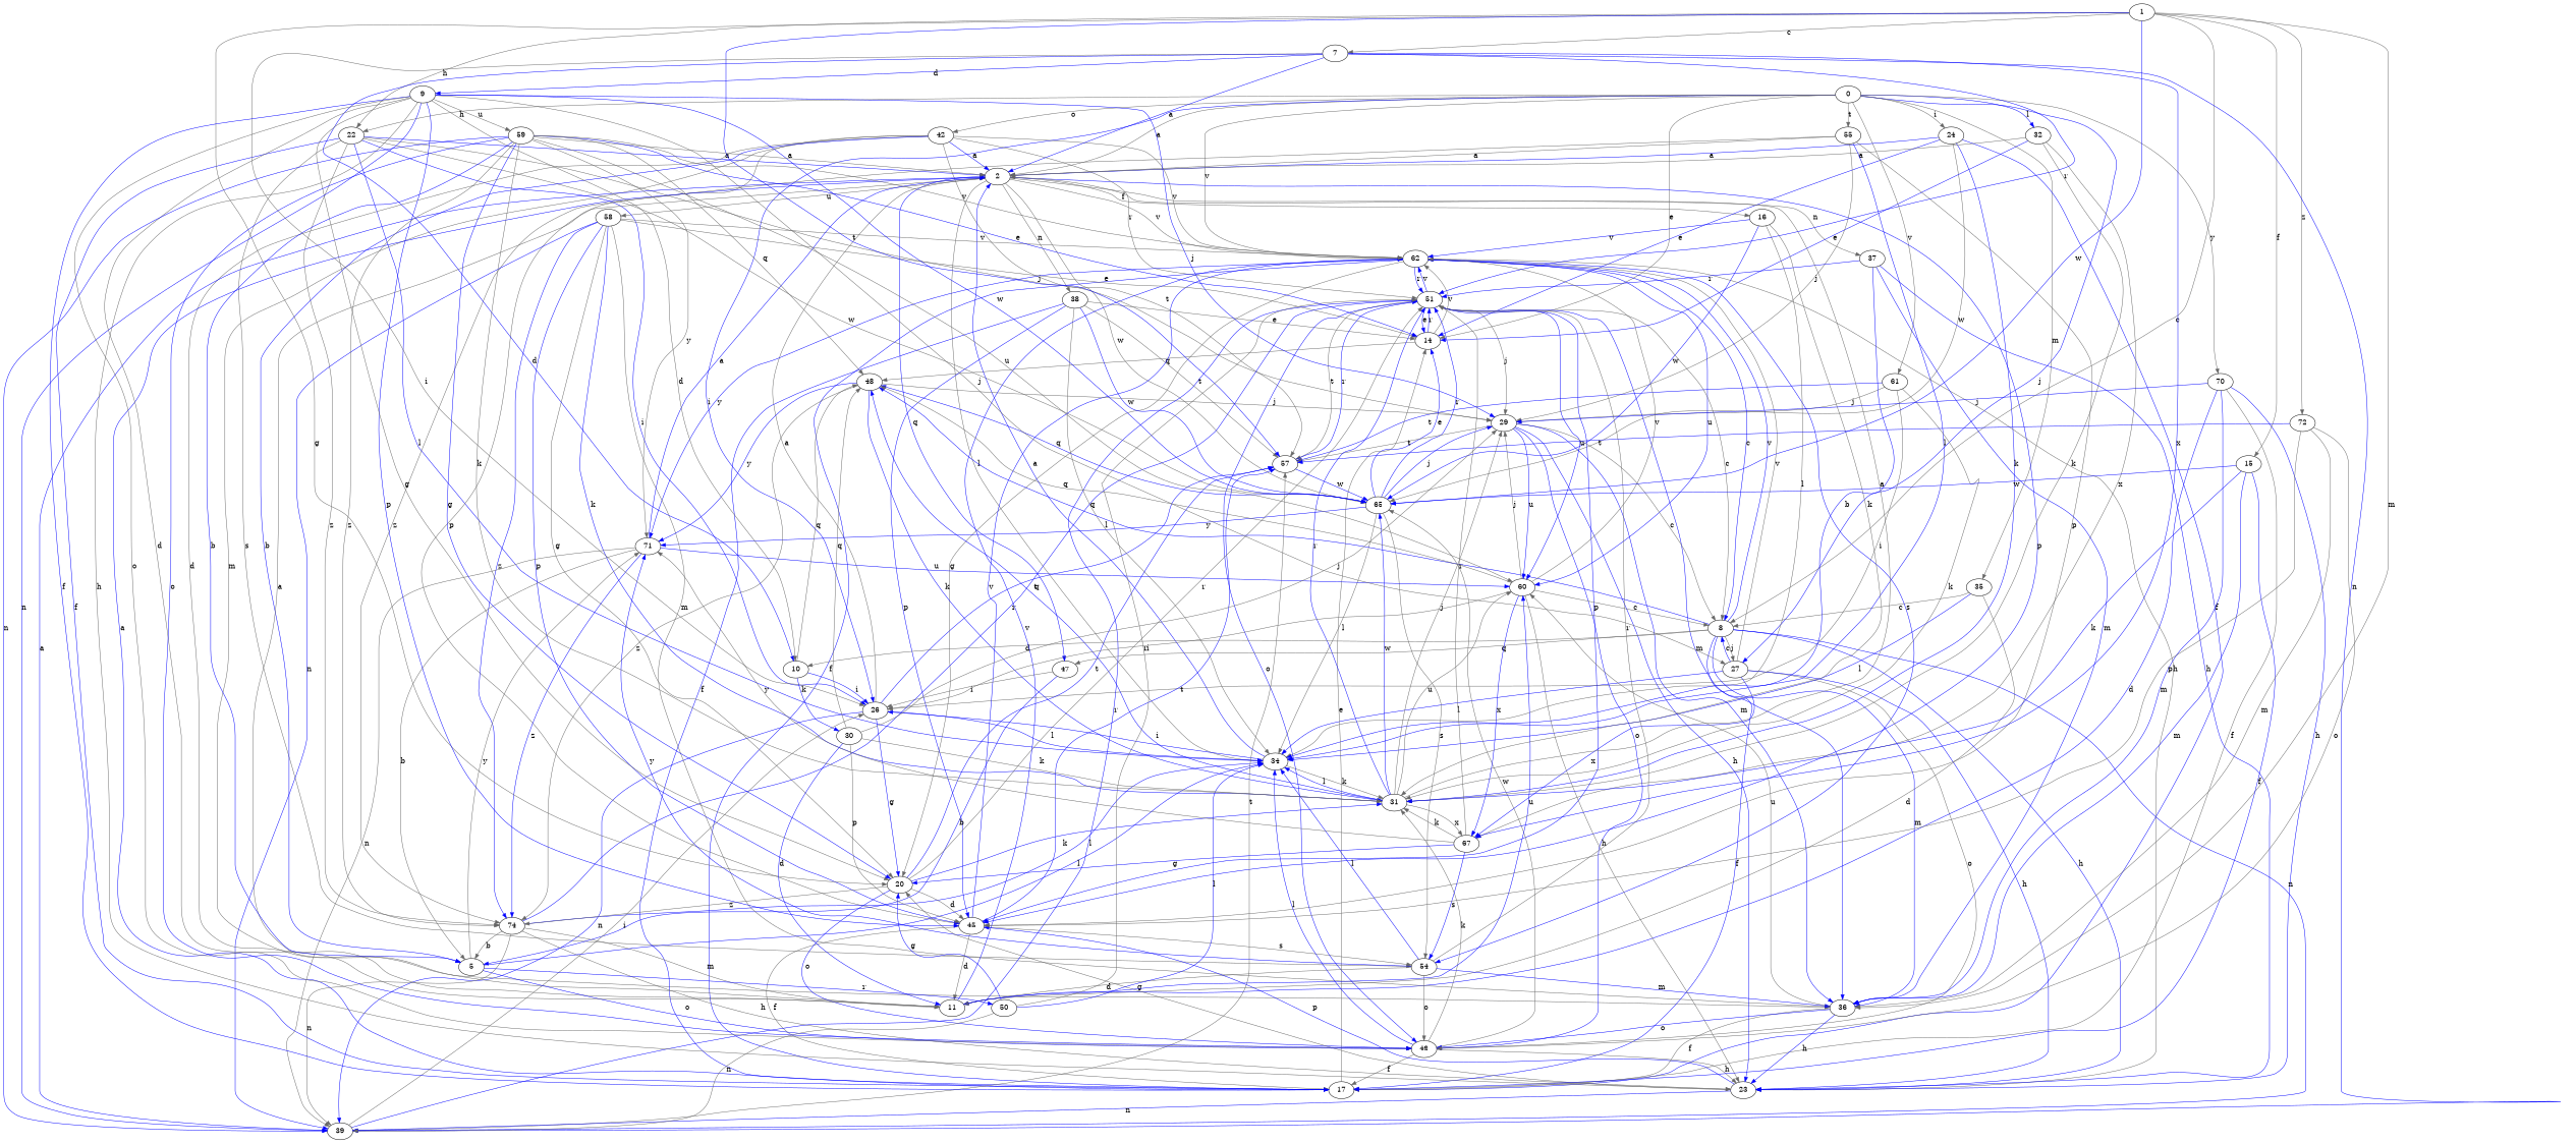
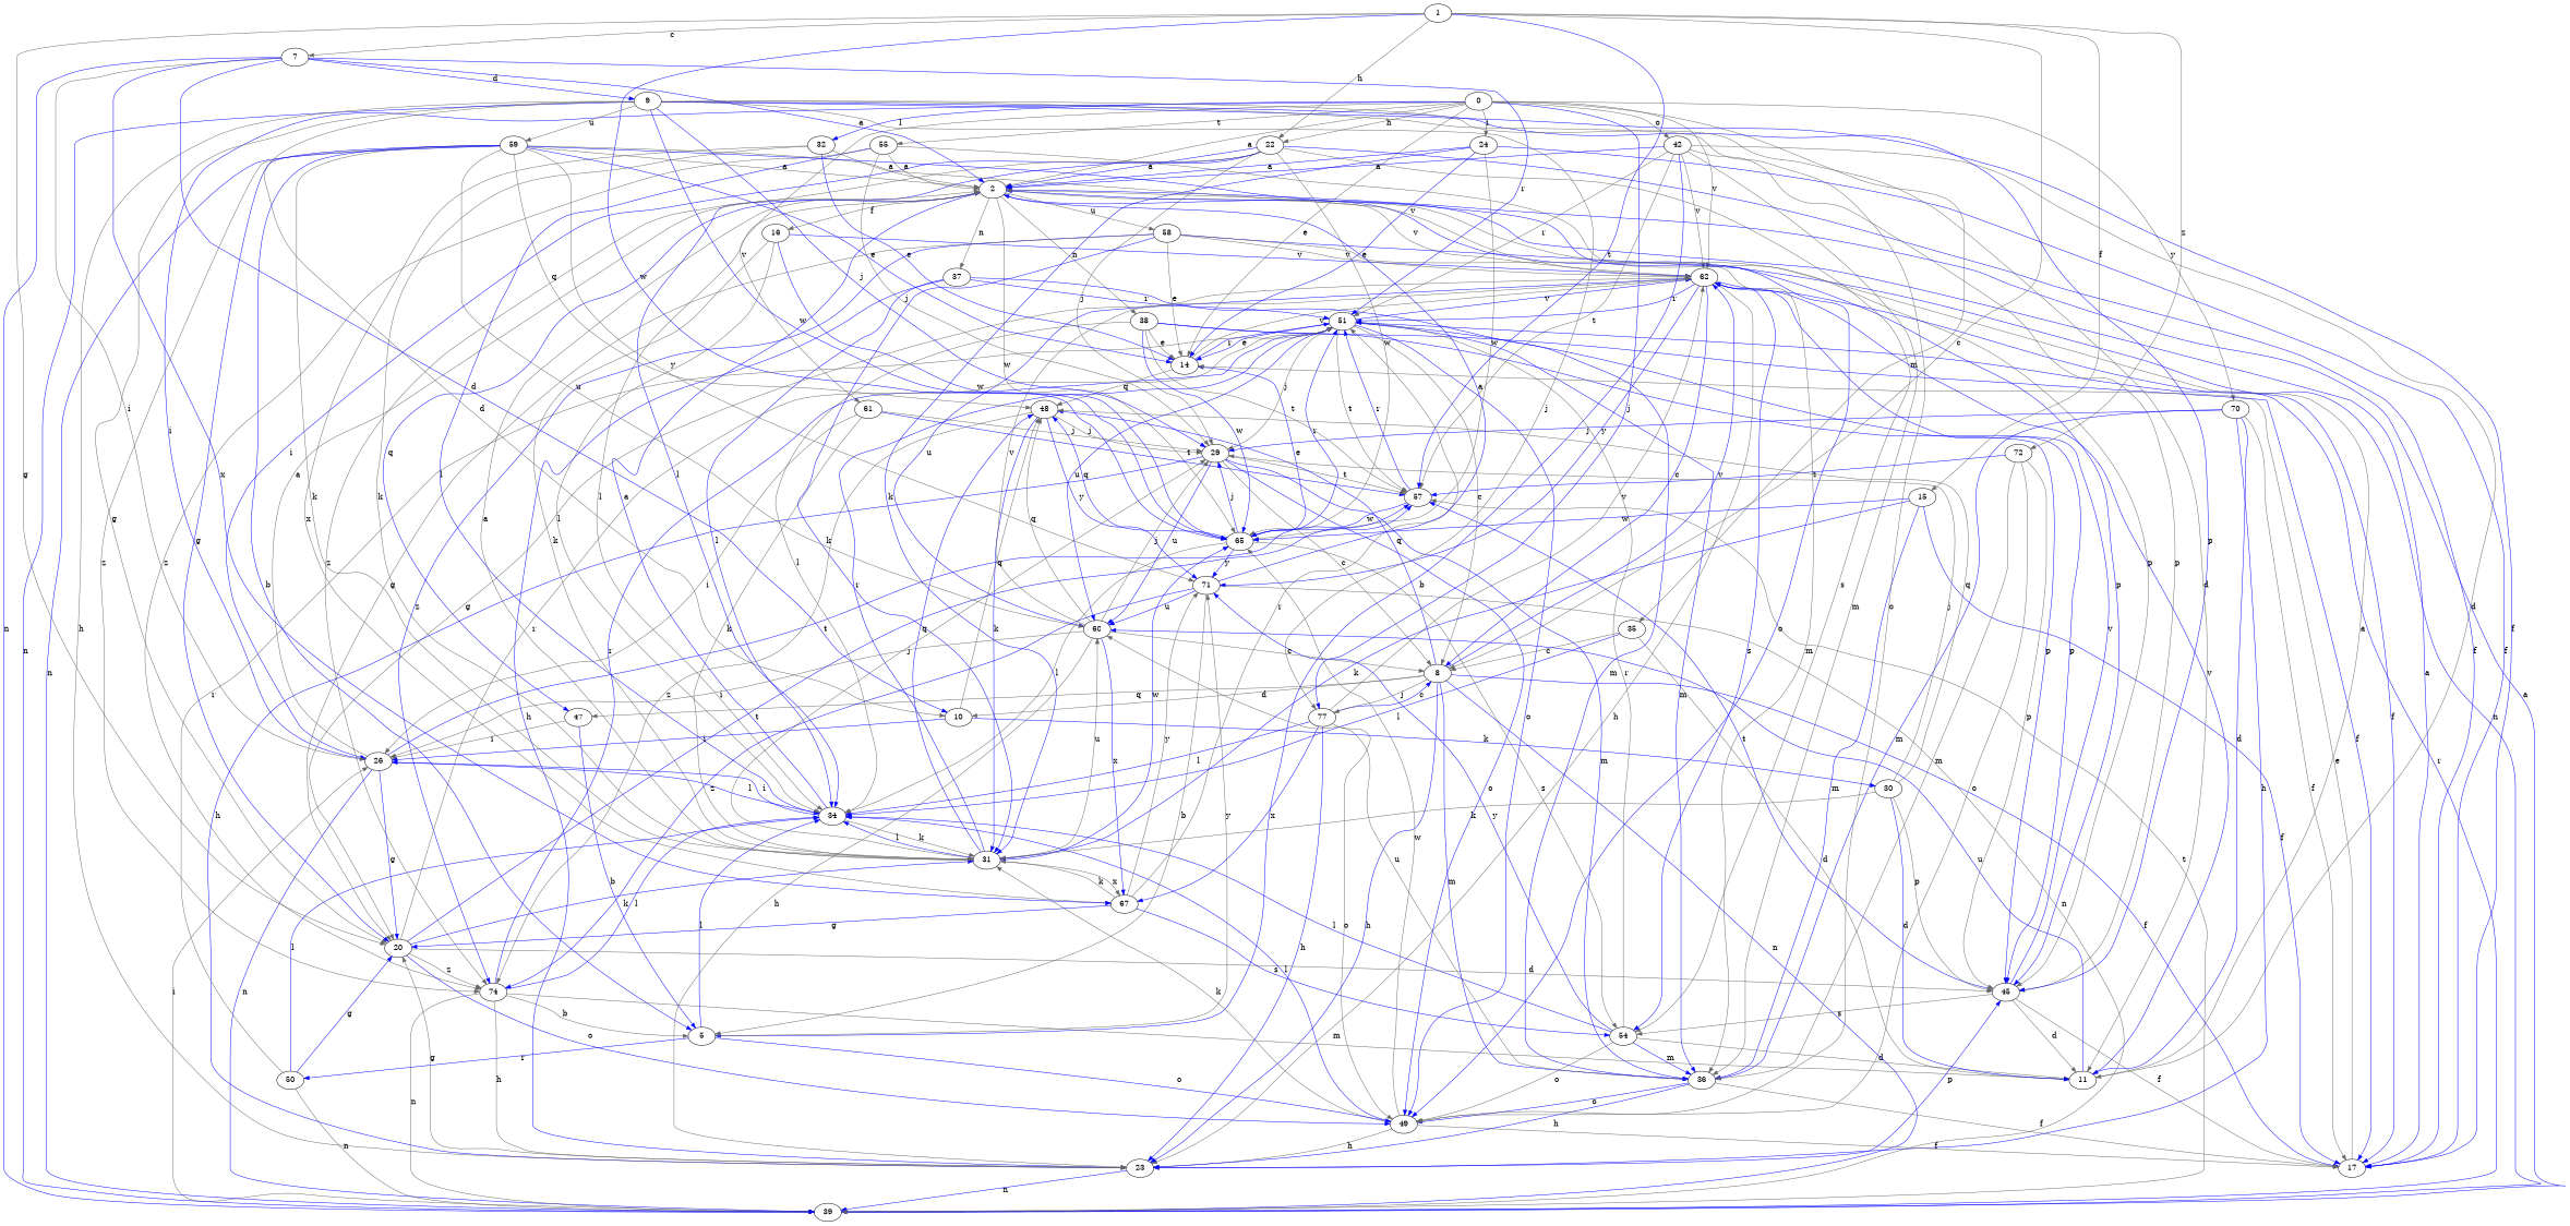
  strict digraph {
    edge [color=gray40]
    0
    2
    14
    22
    24
    26
-   27
+   27 [label=77]
    32
    35
    42
    55
    61
    62
    70
    65
    16
    34
    37
    38
    45
    47
    58
    51
    48
    17
    29
    74
    54
    31
    20
    57
    39
    8
    n34 [label=49]
    n35 [label=67]
    23
    11
    36
    5
    71
    60
    1
    7
    15
    72
    9
    10
    50
    59
    30
    0 -> 2 [label=a]
    0 -> 14 [label=e]
    0 -> 22 [label=h]
    0 -> 24 [label=i]
    0 -> 26 [color=blue label=i]
    0 -> 27 [color=blue label=j]
    0 -> 32 [color=blue label=l]
    0 -> 35 [label=m]
    0 -> 42 [label=o]
    0 -> 55 [label=t]
    0 -> 61 [label=v]
    0 -> 62 [label=v]
    0 -> 70 [label=y]
    2 -> 62 [label=v]
    2 -> 65 [label=w]
    2 -> 16 [label=f]
    2 -> 34 [label=l]
    2 -> 37 [label=n]
    2 -> 38 [label=n]
    2 -> 45 [color=blue label=p]
    2 -> 47 [color=blue label=q]
    2 -> 58 [label=u]
    14 -> 62 [label=v]
    14 -> 51 [color=blue label=r]
    14 -> 48 [label=q]
    22 -> 2 [color=blue label=a]
    22 -> 26 [color=blue label=i]
    22 -> 65 [label=w]
    22 -> 34 [color=blue label=l]
    22 -> 17 [color=blue label=f]
    22 -> 29 [label=j]
    22 -> 74 [label=z]
    22 -> 54 [label=s]
    24 -> 2 [color=blue label=a]
    24 -> 14 [color=blue label=e]
    24 -> 65 [label=w]
    24 -> 17 [color=blue label=f]
    24 -> 31 [color=blue label=k]
    26 -> 2 [label=a]
    26 -> 34 [color=blue label=l]
    26 -> 20 [color=blue label=g]
    26 -> 57 [color=blue label=t]
    26 -> 39 [color=blue label=n]
    27 -> 62 [label=v]
    27 -> 34 [color=blue label=l]
    27 -> 8 [color=blue label=c]
    27 -> n34 [label=o]
    27 -> n35 [color=blue label=x]
    27 -> 23 [color=blue label=h]
    32 -> 2 [label=a]
    32 -> 14 [color=blue label=e]
    32 -> 31 [label=k]
    32 -> n35 [label=x]
    35 -> 34 [color=blue label=l]
    35 -> 8 [label=c]
    35 -> 11 [label=d]
    42 -> 2 [color=blue label=a]
    42 -> 62 [label=v]
    42 -> 45 [label=p]
    42 -> 51 [label=r]
    42 -> 57 [label=t]
    42 -> 11 [label=d]
    42 -> 36 [label=m]
    42 -> 5 [color=blue label=b]
    55 -> 2 [label=a]
    55 -> 34 [color=blue label=l]
    55 -> 45 [label=p]
    55 -> 29 [label=j]
    55 -> 74 [label=z]
    61 -> 26 [label=i]
    61 -> 29 [label=j]
    61 -> 31 [label=k]
    61 -> 57 [color=blue label=t]
    62 -> 51 [color=blue label=r]
    62 -> 17 [color=blue label=f]
    62 -> 54 [color=blue label=s]
    62 -> 20 [label=g]
    62 -> 8 [color=blue label=c]
    62 -> 23 [label=h]
    62 -> 71 [color=blue label=y]
    62 -> 60 [color=blue label=u]
    70 -> 17 [label=f]
    70 -> 29 [color=blue label=j]
    70 -> 23 [color=blue label=h]
    70 -> 11 [color=blue label=d]
    70 -> 36 [color=blue label=m]
    65 -> 14 [color=blue label=e]
    65 -> 34 [label=l]
    65 -> 51 [color=blue label=r]
    65 -> 48 [color=blue label=q]
    65 -> 29 [color=blue label=j]
    65 -> 54 [label=s]
    65 -> 71 [color=blue label=y]
    16 -> 62 [color=blue label=v]
    16 -> 65 [color=blue label=w]
    16 -> 34 [label=l]
    16 -> 31 [label=k]
    34 -> 2 [color=blue label=a]
    34 -> 26 [color=blue label=i]
    34 -> 31 [label=k]
-   37 -> 34 [color=blue label=b]
+   37 -> 34 [color=blue label=l]
    37 -> 51 [color=blue label=r]
    37 -> 23 [color=blue label=h]
    37 -> 36 [color=blue label=m]
    38 -> 14 [label=e]
    38 -> 65 [color=blue label=w]
    38 -> 34 [label=l]
    38 -> 45 [color=blue label=p]
    38 -> 17 [color=blue label=f]
    38 -> 57 [label=t]
    45 -> 62 [color=blue label=v]
    45 -> 17 [label=f]
    45 -> 54 [label=s]
    45 -> 57 [color=blue label=t]
    45 -> 11 [label=d]
    47 -> 26 [label=i]
    47 -> 5 [color=blue label=b]
    58 -> 14 [label=e]
    58 -> 62 [label=v]
-   58 -> 45 [color=blue label=p]
    58 -> 74 [color=blue label=z]
    58 -> 31 [color=blue label=k]
    58 -> 20 [label=g]
    58 -> 39 [color=blue label=n]
    58 -> 36 [label=m]
    51 -> 14 [color=blue label=e]
    51 -> 62 [color=blue label=v]
    51 -> 45 [color=blue label=p]
    51 -> 29 [label=j]
    51 -> 57 [label=t]
    51 -> 8 [label=c]
    51 -> n34 [color=blue label=o]
    51 -> 36 [color=blue label=m]
    51 -> 60 [color=blue label=u]
    48 -> 29 [label=j]
    48 -> 74 [label=z]
    48 -> 31 [color=blue label=k]
    48 -> 71 [color=blue label=y]
    17 -> 2 [color=blue label=a]
    17 -> 14 [label=e]
    29 -> 57 [label=t]
    29 -> 8 [label=c]
    29 -> n34 [color=blue label=o]
    29 -> 23 [color=blue label=h]
    29 -> 36 [color=blue label=m]
    29 -> 60 [color=blue label=u]
    74 -> 34 [color=blue label=l]
    74 -> 51 [color=blue label=r]
    74 -> 39 [label=n]
    74 -> 23 [label=h]
    74 -> 11 [label=m]
    74 -> 5 [label=b]
    54 -> 34 [color=blue label=l]
    54 -> 51 [label=r]
    54 -> n34 [label=o]
    54 -> 11 [label=d]
    54 -> 36 [color=blue label=m]
    54 -> 71 [color=blue label=y]
    31 -> 2 [label=a]
    31 -> 65 [color=blue label=w]
    31 -> 34 [color=blue label=l]
    31 -> 51 [color=blue label=r]
    31 -> 48 [color=blue label=q]
    31 -> 29 [label=j]
    31 -> n35 [label=x]
    31 -> 60 [label=u]
    20 -> 45 [label=d]
    20 -> 51 [label=r]
    20 -> 74 [label=z]
    20 -> 31 [color=blue label=k]
    20 -> 57 [color=blue label=t]
    20 -> n34 [color=blue label=o]
    57 -> 65 [color=blue label=w]
    57 -> 51 [color=blue label=r]
    39 -> 2 [color=blue label=a]
    39 -> 26 [label=i]
    39 -> 51 [color=blue label=r]
    39 -> 57 [label=t]
    8 -> 27 [label=j]
    8 -> 62 [color=blue label=v]
    8 -> 47 [label=q]
    8 -> 48 [color=blue label=q]
    8 -> 17 [color=blue label=f]
    8 -> 39 [color=blue label=n]
    8 -> 23 [color=blue label=h]
    8 -> 36 [color=blue label=m]
    8 -> 10 [label=d]
    n34 -> 65 [label=w]
    n34 -> 34 [color=blue label=l]
    n34 -> 17 [label=f]
    n34 -> 31 [label=k]
    n34 -> 23 [label=h]
    n35 -> 51 [label=r]
    n35 -> 54 [color=blue label=s]
    n35 -> 31 [label=k]
    n35 -> 20 [color=blue label=g]
    n35 -> 71 [label=y]
    23 -> 45 [color=blue label=p]
    23 -> 20 [label=g]
    23 -> 39 [color=blue label=n]
    11 -> 2 [label=a]
    11 -> 62 [color=blue label=v]
    11 -> 60 [color=blue label=u]
    36 -> 17 [label=f]
    36 -> n34 [color=blue label=o]
    36 -> 23 [color=blue label=h]
    36 -> 60 [label=u]
    5 -> 34 [color=blue label=l]
    5 -> n34 [color=blue label=o]
    5 -> 71 [label=y]
    5 -> 50 [color=blue label=r]
    71 -> 2 [color=blue label=a]
    71 -> 74 [color=blue label=z]
    71 -> 39 [label=n]
    71 -> 5 [label=b]
    71 -> 60 [color=blue label=u]
    60 -> 26 [label=i]
    60 -> 62 [label=v]
    60 -> 48 [label=q]
    60 -> 29 [label=j]
    60 -> 8 [label=c]
    60 -> n35 [color=blue label=x]
    60 -> 23 [label=h]
    1 -> 22 [label=h]
    1 -> 65 [color=blue label=w]
    1 -> 20 [label=g]
    1 -> 57 [color=blue label=t]
    1 -> 8 [label=c]
-   1 -> 36 [label=m]
    1 -> 7 [label=c]
    1 -> 15 [label=f]
    1 -> 72 [label=z]
    7 -> 2 [color=blue label=a]
    7 -> 26 [label=i]
    7 -> 51 [color=blue label=r]
    7 -> 39 [color=blue label=n]
    7 -> n35 [color=blue label=x]
    7 -> 9 [color=blue label=d]
    7 -> 10 [color=blue label=d]
    15 -> 65 [color=blue label=w]
    15 -> 17 [color=blue label=f]
    15 -> 31 [color=blue label=k]
    15 -> 36 [color=blue label=m]
    72 -> 45 [label=p]
    72 -> 57 [color=blue label=t]
    72 -> n34 [label=o]
    72 -> 36 [label=m]
    9 -> 27 [label=j]
    9 -> 65 [color=blue label=w]
    9 -> 45 [color=blue label=p]
    9 -> 17 [color=blue label=f]
    9 -> 29 [color=blue label=j]
    9 -> 20 [label=g]
    9 -> 39 [color=blue label=n]
    9 -> n34 [label=o]
    9 -> 23 [label=h]
    9 -> 11 [label=d]
    9 -> 10 [label=d]
    9 -> 59 [label=u]
    10 -> 26 [color=blue label=i]
    10 -> 48 [label=q]
    10 -> 30 [color=blue label=k]
    50 -> 34 [color=blue label=l]
    50 -> 51 [label=r]
    50 -> 20 [color=blue label=g]
    50 -> 39 [label=n]
    59 -> 2 [label=a]
    59 -> 14 [color=blue label=e]
    59 -> 62 [label=v]
    59 -> 48 [label=q]
    59 -> 74 [label=z]
    59 -> 31 [label=k]
    59 -> 20 [color=blue label=g]
    59 -> 39 [color=blue label=n]
    59 -> n34 [color=blue label=o]
    59 -> 5 [color=blue label=b]
    59 -> 71 [label=y]
    59 -> 60 [label=u]
    30 -> 45 [label=p]
    30 -> 48 [label=q]
    30 -> 29 [label=j]
    30 -> 31 [label=k]
    30 -> 11 [color=blue label=d]
  }
